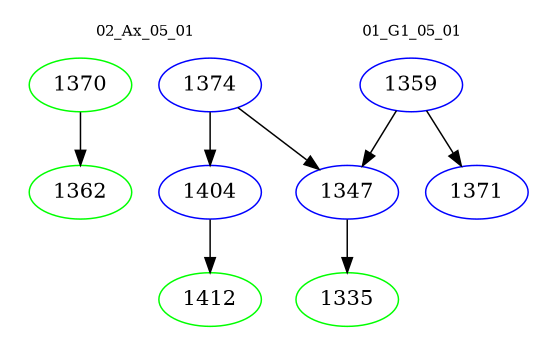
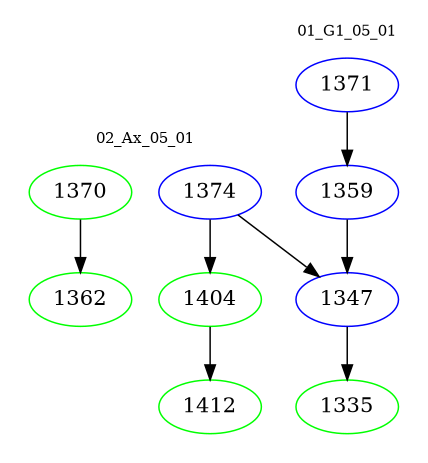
  digraph {
    node [color=blue]
    edge [color=black]
    n1 [label=1374]
    n2 [color=green label=1370]
-   n3 [label=1404]
+   n3 [color=green label=1404]
    n4 [color=green label=1362]
    n5 [color=green label=1412]
    n6 [label=1359]
    n7 [label=1347]
    n8 [label=1371]
    n9 [color=green label=1335]
    subgraph cluster_1 {
      color=white
      fontsize=10
      label="02_Ax_05_01"
      n1
      n2
      n3
      n4
      n5
    }
    subgraph cluster_2 {
      color=white
      fontsize=10
      label="01_G1_05_01"
      n6
      n7
      n8
      n9
    }
    n1 -> n3
    n1 -> n7
    n2 -> n4
    n3 -> n5
    n6 -> n7
-   n6 -> n8
+   n8 -> n6
    n7 -> n9
  }
